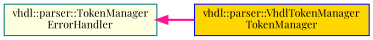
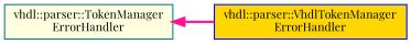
  digraph {
    rankdir=LR
    fontname="Playfair Display"
    node [fontname="Playfair Display" fontsize=10 shape=box style=filled]
    n1 [color=teal fillcolor=lightyellow fontcolor=black height=0.2 label="vhdl::parser::TokenManager\lErrorHandler" width=0.4]
-   n2 [color=blue fillcolor=gold height=0.2 label="vhdl::parser::VhdlTokenManager\lTokenManager" width=0.4]
+   n2 [color=blue fillcolor=gold height=0.2 label="vhdl::parser::VhdlTokenManager\lErrorHandler" width=0.4]
    n1 -> n2 [color=deeppink dir=back fontname="Playfair Display" fontsize=10 labelfontname=Helvetica labelfontsize=10 style=bold]
  }
